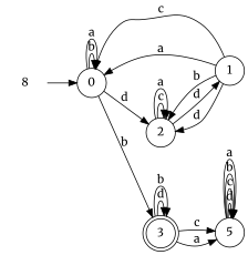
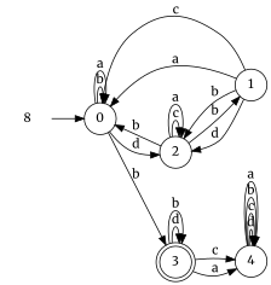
  digraph {
    fontname=Merriweather
    rankdir=LR
    node [fontname=Merriweather shape=circle]
    edge [fontname=Merriweather]
    n1 [label=0]
    n2 [label=2]
    n3 [label=3 shape=doublecircle]
    n4 [label=1]
-   n5 [label=5]
+   n5 [label=4]
    n6 [label=8 shape=plaintext]
    n1 -> n1 [label=b]
    n1 -> n1 [label=a]
    n1 -> n2 [label=d]
    n1 -> n3 [label=b]
+   n2 -> n1 [label=b]
    n2 -> n2 [label=c]
    n2 -> n2 [label=a]
-   n2 -> n4 [label=d]
+   n2 -> n4 [label=b]
    n3 -> n3 [label=d]
    n3 -> n3 [label=b]
    n3 -> n5 [label=c]
    n3 -> n5 [label=a]
    n4 -> n1 [label=c]
    n4 -> n1 [label=a]
    n4 -> n2 [label=d]
    n4 -> n2 [label=b]
    n5 -> n5 [label=d]
    n5 -> n5 [label=c]
    n5 -> n5 [label=b]
    n5 -> n5 [label=a]
    n6 -> n1
  }
